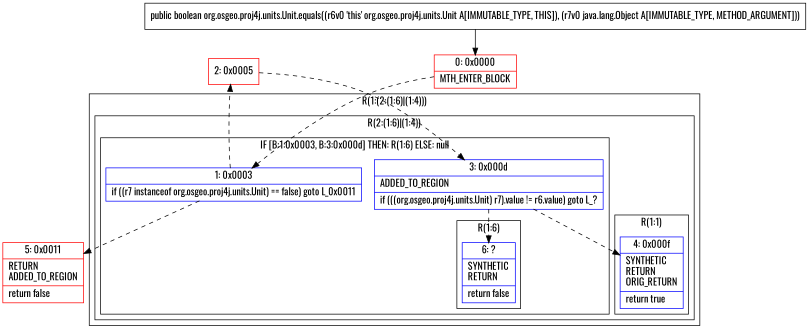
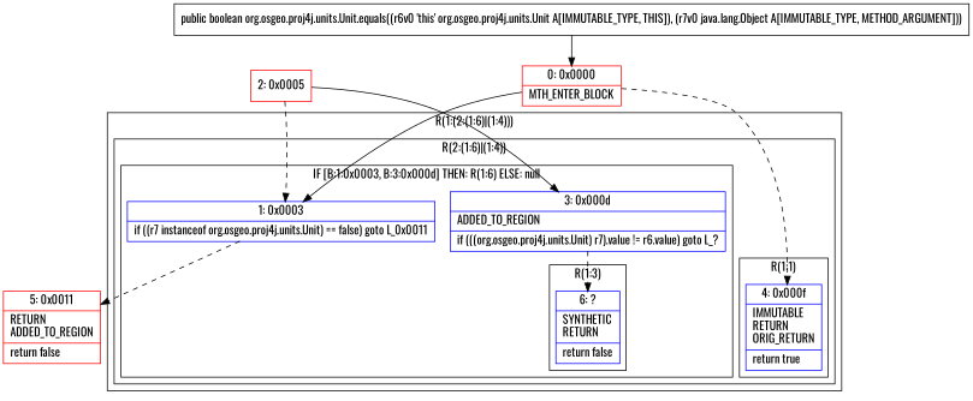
  digraph {
    fontname=Oswald
    node [color=blue fontname=Oswald shape=record]
    edge [fontname=Oswald style=dashed]
    n1 [label="{6\:\ ?|SYNTHETIC\lRETURN\l|return false\l}"]
    n2 [label="{1\:\ 0x0003|if ((r7 instanceof org.osgeo.proj4j.units.Unit) == false) goto L_0x0011\l}"]
    n3 [label="{3\:\ 0x000d|ADDED_TO_REGION\l|if (((org.osgeo.proj4j.units.Unit) r7).value != r6.value) goto L_?\l}"]
-   n4 [label="{4\:\ 0x000f|SYNTHETIC\lRETURN\lORIG_RETURN\l|return true\l}"]
+   n4 [label="{4\:\ 0x000f|IMMUTABLE\lRETURN\lORIG_RETURN\l|return true\l}"]
    n5 [color=red label="{2\:\ 0x0005}"]
    n6 [color=red label="{5\:\ 0x0011|RETURN\lADDED_TO_REGION\l|return false\l}"]
    n7 [color=red label="{0\:\ 0x0000|MTH_ENTER_BLOCK\l}"]
    n8 [label="{public boolean org.osgeo.proj4j.units.Unit.equals((r6v0 'this' org.osgeo.proj4j.units.Unit A[IMMUTABLE_TYPE, THIS]), (r7v0 java.lang.Object A[IMMUTABLE_TYPE, METHOD_ARGUMENT])) }" color=""]
    subgraph cluster_1 {
      label="R(1:(2:(1:6)|(1:4)))"
      subgraph cluster_2 {
        label="R(2:(1:6)|(1:4))"
        subgraph cluster_3 {
          label="IF [B:1:0x0003, B:3:0x000d] THEN: R(1:6) ELSE: null"
          n2
          n3
          subgraph cluster_4 {
-           label="R(1:6)"
+           label="R(1:3)"
            n1
          }
        }
        subgraph cluster_5 {
          label="R(1:1)"
          n4
        }
      }
    }
-   n2 -> n5
+   n5 -> n2
    n2 -> n6
    n3 -> n1
-   n3 -> n4
-   n5 -> n3
-   n7 -> n2
+   n7 -> n4
+   n5 -> n3 [style=""]
+   n7 -> n2 [style=""]
    n8 -> n7 [style=""]
  }
